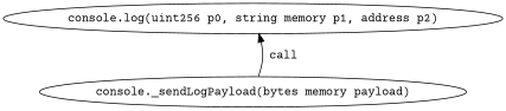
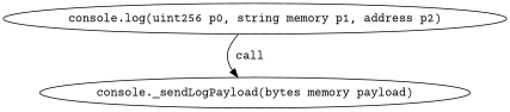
  digraph {
    fontname="Courier Prime"
    node [fontname="Courier Prime"]
    "console.log(uint256 p0, string memory p1, address p2)" [height=0.5 width=6.1846]
    "console._sendLogPayload(bytes memory payload)" [height=0.5 width=5.7372]
-   "console._sendLogPayload(bytes memory payload)" -> "console.log(uint256 p0, string memory p1, address p2)" [label=" call" fontname="Courier Prime"]
+   "console.log(uint256 p0, string memory p1, address p2)" -> "console._sendLogPayload(bytes memory payload)" [label=" call" fontname="Courier Prime"]
  }
